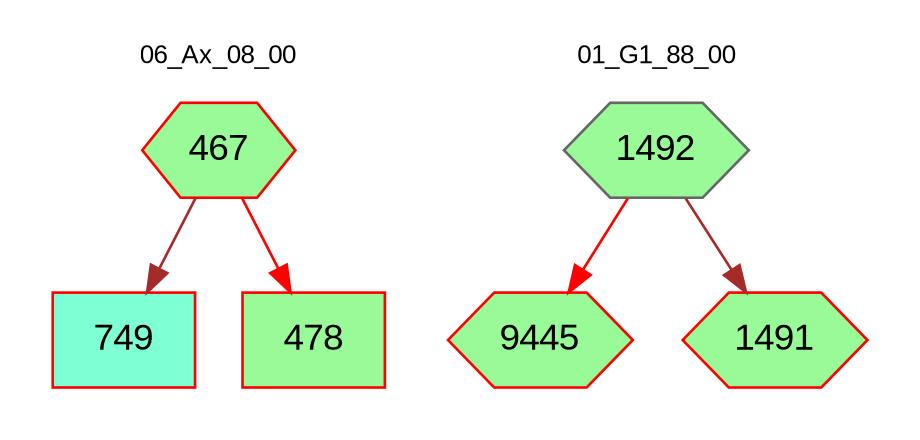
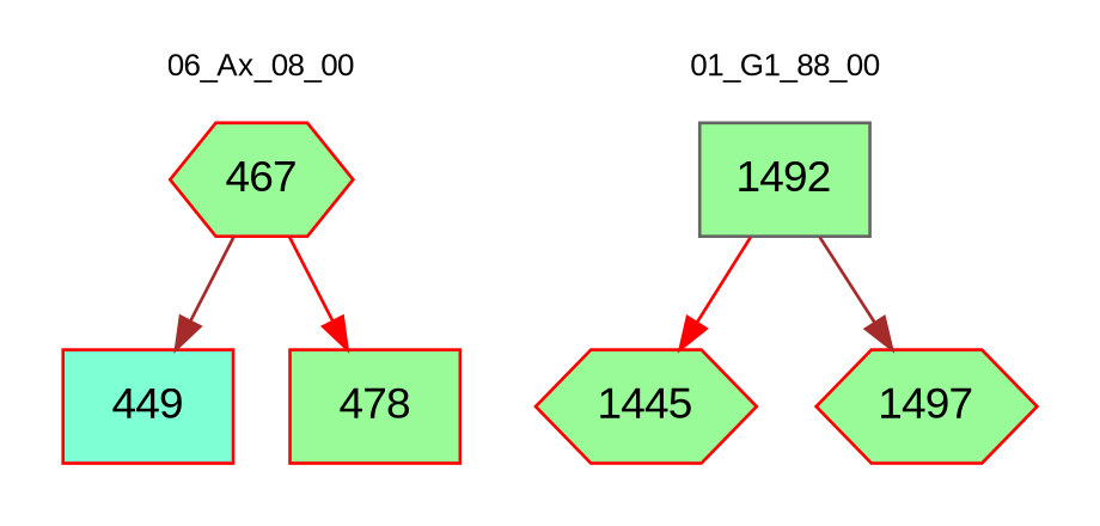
  digraph {
    fontname="Liberation Sans"
    node [color=red fillcolor=palegreen fontname="Liberation Sans" shape=hexagon style=filled]
    edge [color=brown fontname="Liberation Sans"]
    n1 [label=467]
-   n2 [fillcolor=aquamarine label=749 shape=box]
+   n2 [fillcolor=aquamarine label=449 shape=box]
    n3 [label=478 shape=box]
-   n4 [color=gray40 label=1492]
-   n5 [label=9445]
-   n6 [label=1491]
+   n4 [color=gray40 label=1492 shape=box]
+   n5 [label=1445]
+   n6 [label=1497]
    subgraph cluster_1 {
      color=white
      fontsize=10
      label="06_Ax_08_00"
      n1
      n2
      n3
    }
    subgraph cluster_2 {
      color=white
      fontsize=10
      label="01_G1_88_00"
      n4
      n5
      n6
    }
    n1 -> n2
    n1 -> n3 [color=red]
    n4 -> n5 [color=red]
    n4 -> n6
  }
